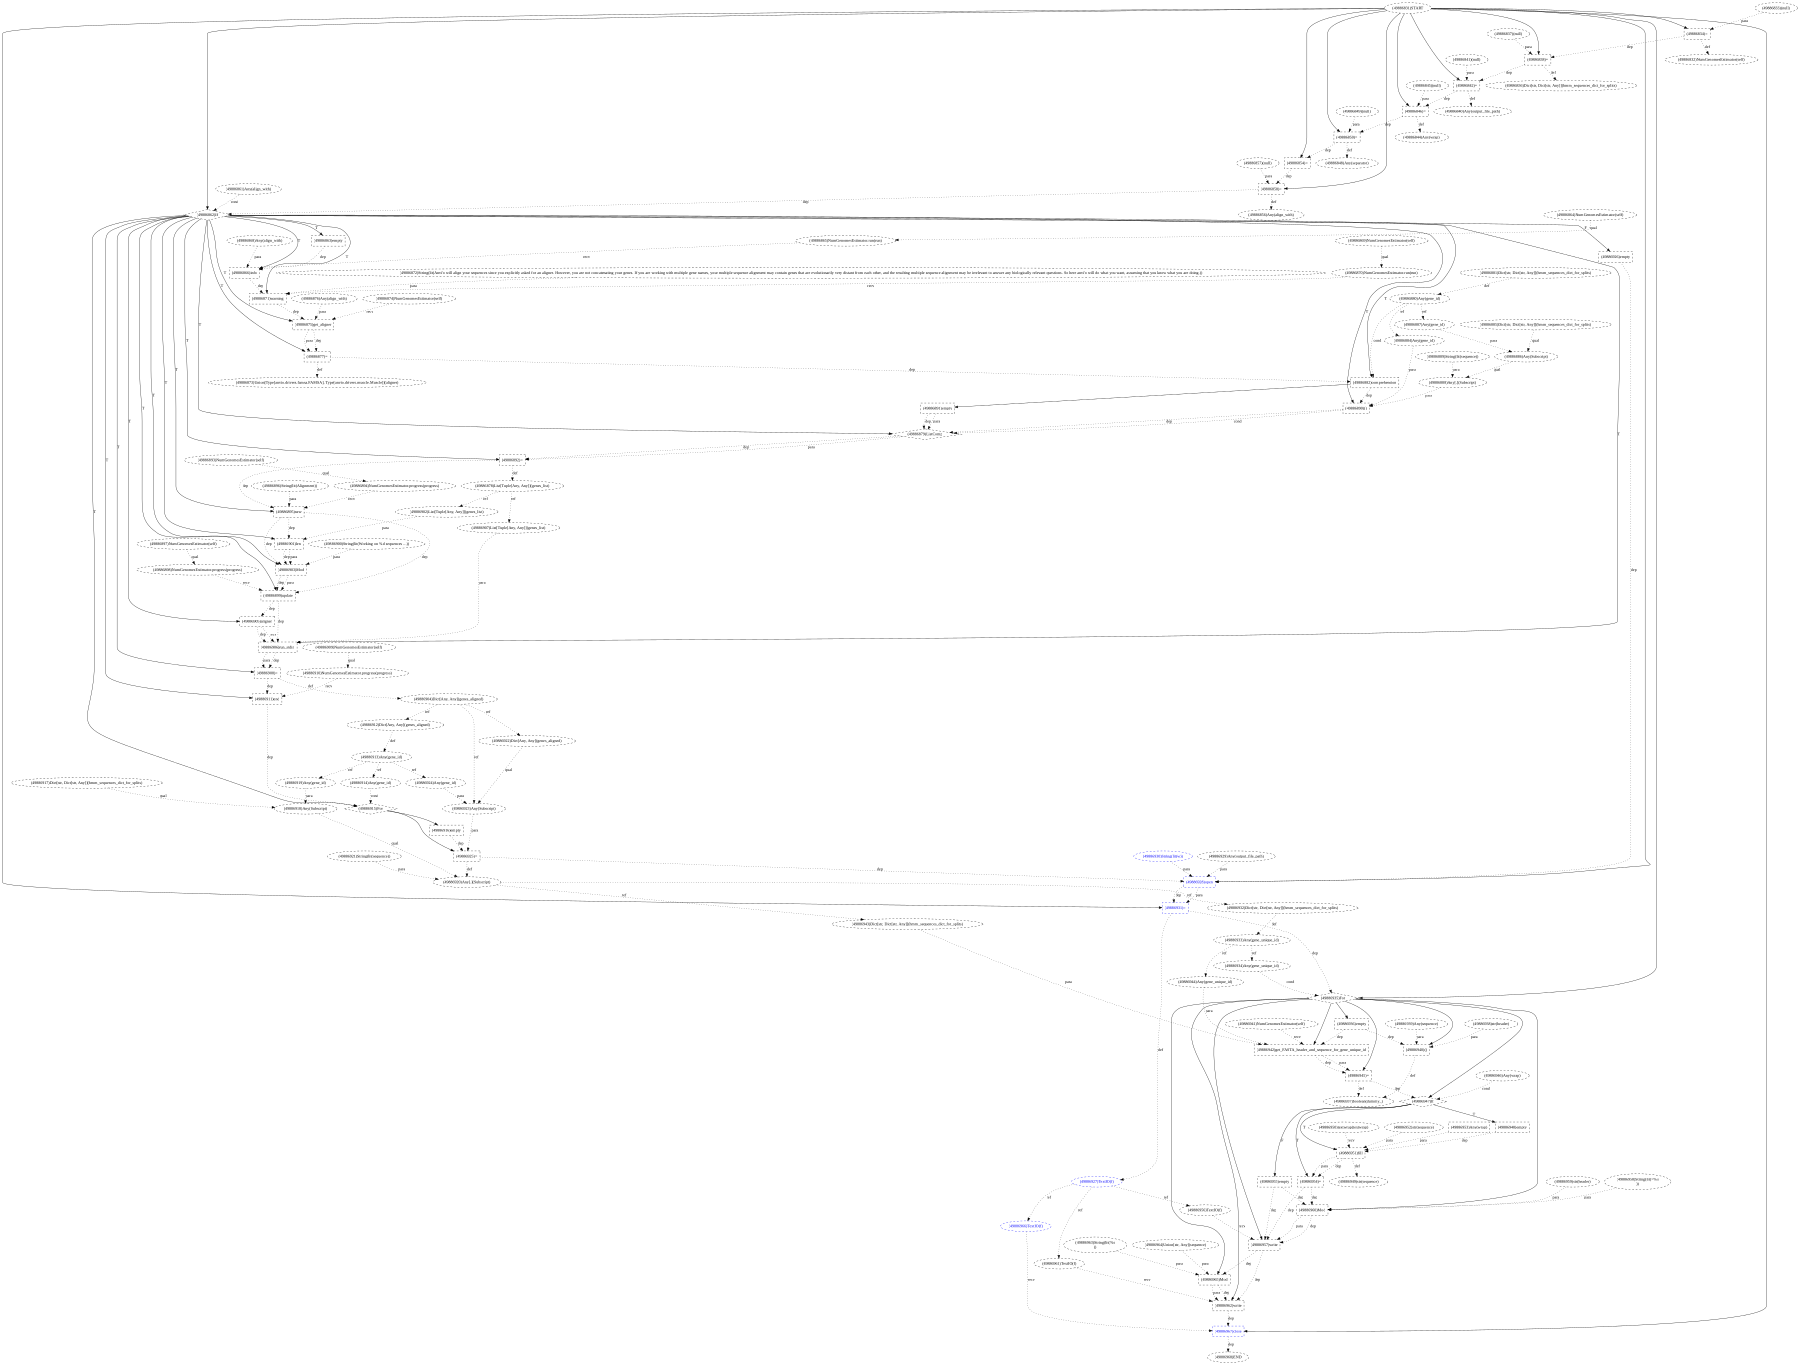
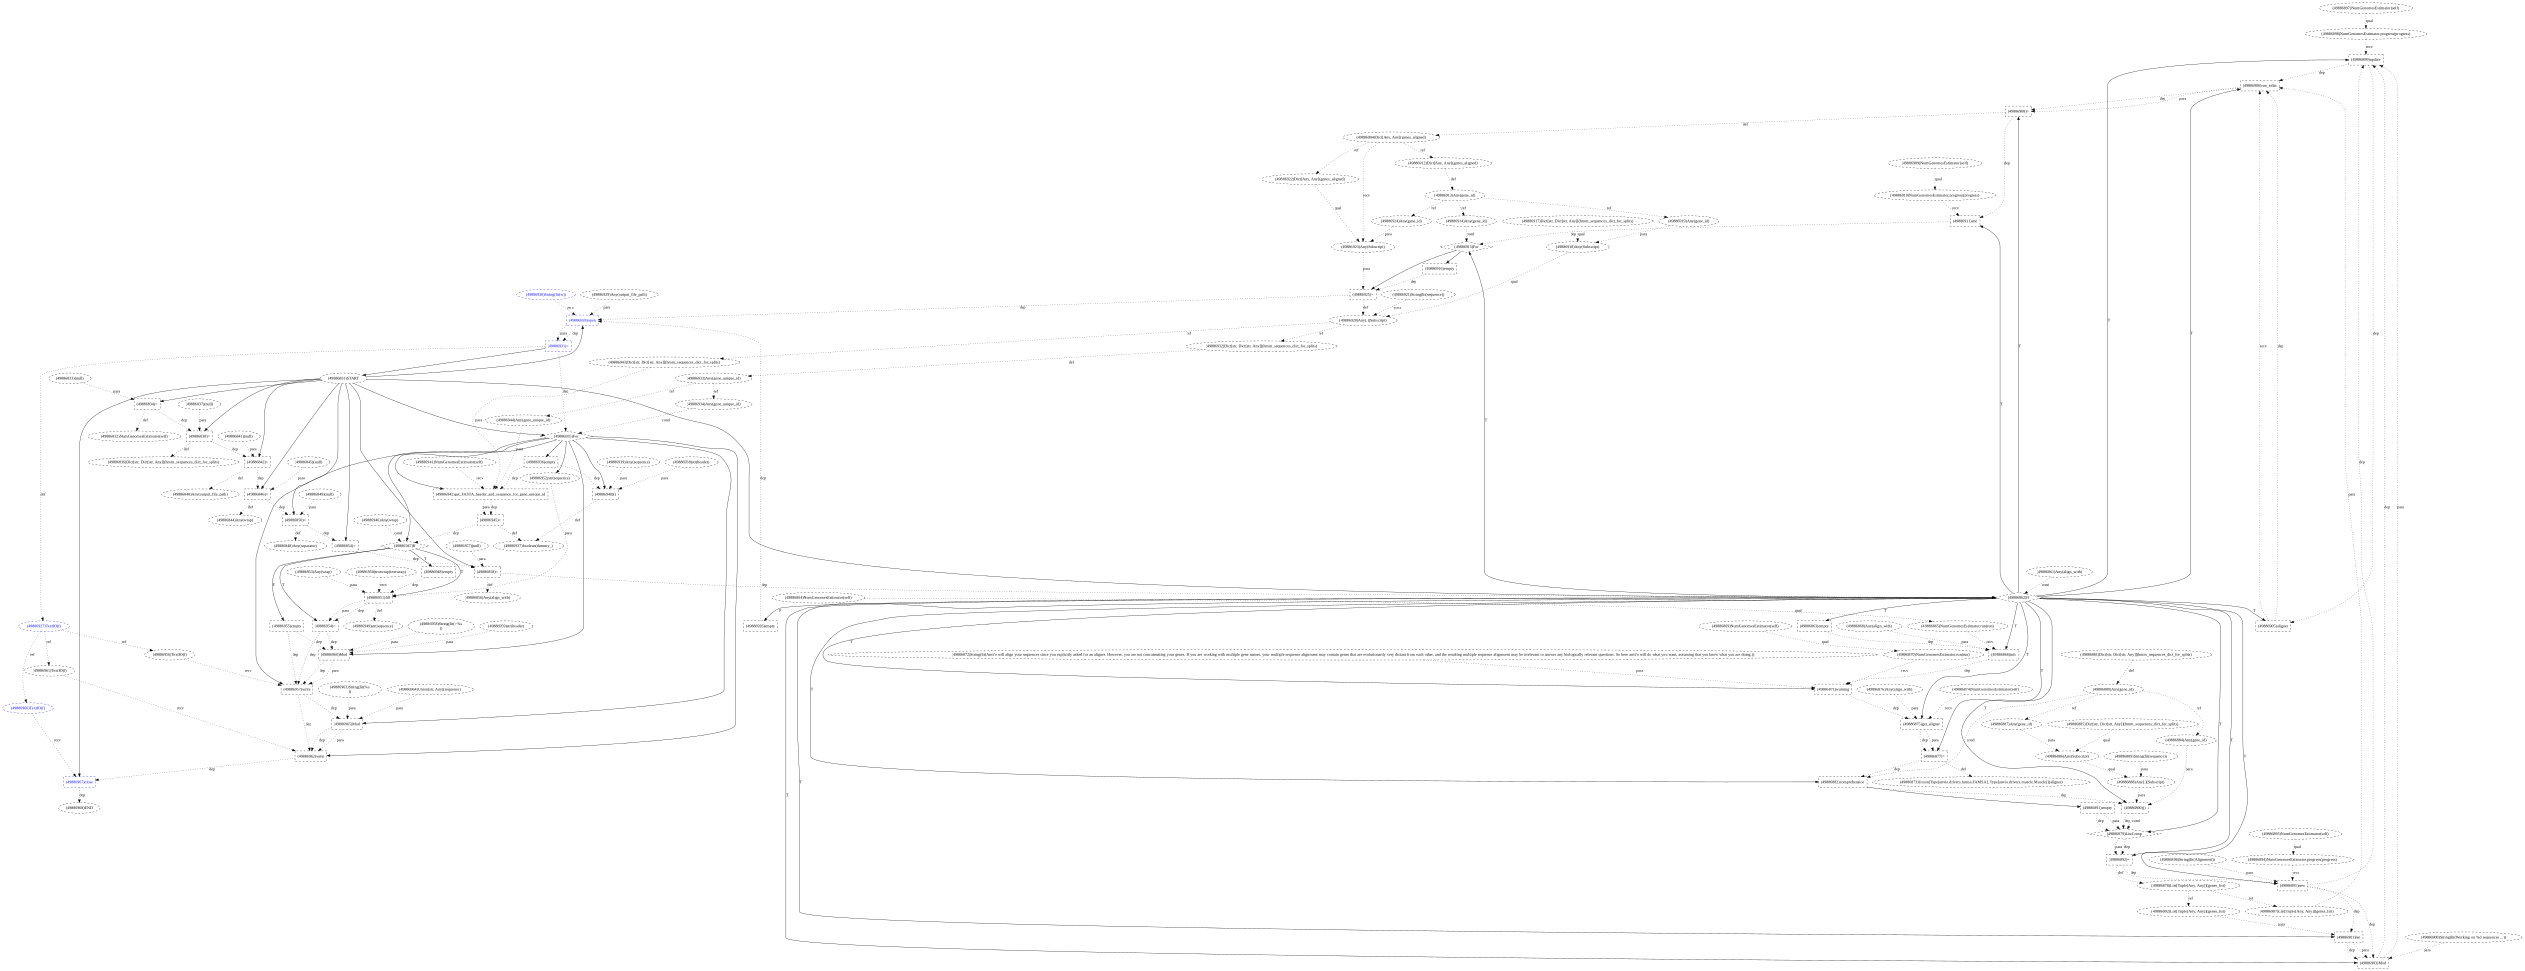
  digraph {
    fontname="Liberation Serif"
    node [fontname="Liberation Serif" shape=ellipse style=dashed]
    edge [fontname="Liberation Serif" style=dotted]
    n1 [label="(49886897)NumGenomesEstimator(self)"]
    n2 [label="(49886898)NumGenomesEstimator.progress(progress)"]
    n3 [label="(49886899)update" shape=box]
    n4 [label="(49886842)=" shape=box]
    n5 [label="(49886840)Any(output_file_path)"]
    n6 [label="(49886846)=" shape=box]
    n7 [label="(49886850)=" shape=box]
    n8 [label="(49886844)Any(wrap)"]
    n9 [label="(49886887)Any(gene_id)"]
    n10 [label="(49886886)Any(Subscript)"]
    n11 [label="(49886888)Any[.](Subscript)"]
    n12 [label="(49886866)info" shape=box]
    n13 [label="(49886871)warning" shape=box]
    n14 [label="(49886901)len" shape=box]
    n15 [label="(49886903)Mod" shape=box]
    n16 [label="(49886864)NumGenomesEstimator(self)"]
    n17 [label="(49886865)NumGenomesEstimator.run(run)"]
    n18 [label="(49886929)Any(output_file_path)"]
    n19 [color=blue fontcolor=blue label="(49886928)open" shape=box]
    n20 [color=blue fontcolor=blue label="(49886931)=" shape=box]
    n21 [label="(49886949)str(sequence)"]
    n22 [label="(49886890)()" shape=box]
    n23 [label="(49886879)ListComp" shape=diamond]
    n24 [label="(49886914)Any(gene_id)"]
    n25 [label="(49886915)For" shape=diamond]
    n26 [label="(49886916)empty" shape=box]
    n27 [label="(49886925)=" shape=box]
    n28 [label="(49886936)empty" shape=box]
    n29 [label="(49886942)get_FASTA_header_and_sequence_for_gene_unique_id" shape=box]
    n30 [label="(49886940)()" shape=box]
    n31 [label="(49886945)=" shape=box]
    n32 [label="(49886937)boolean(dummy_)"]
    n33 [label="(49886955)empty" shape=box]
    n34 [label="(49886960)Mod" shape=box]
    n35 [label="(49886957)write" shape=box]
    n36 [label="(49886962)write" shape=box]
    n37 [label="(49886965)Mod" shape=box]
    n38 [label="(49886921)String(lit(sequence))"]
    n39 [label="(49886920)Any[.](Subscript)"]
    n40 [label="(49886943)Dict[str, Dict[str, Any]](hmm_sequences_dict_for_splits)"]
    n41 [label="(49886932)Dict[str, Dict[str, Any]](hmm_sequences_dict_for_splits)"]
    n42 [label="(49886874)NumGenomesEstimator(self)"]
    n43 [label="(49886875)get_aligner" shape=box]
    n44 [label="(49886877)=" shape=box]
    n45 [label="(49886913)Any(gene_id)"]
    n46 [label="(49886924)Any(gene_id)"]
    n47 [label="(49886919)Any(gene_id)"]
    n48 [label="(49886923)Any(Subscript)"]
    n49 [label="(49886918)Any(Subscript)"]
    n50 [label="(49886909)NumGenomesEstimator(self)"]
    n51 [label="(49886910)NumGenomesEstimator.progress(progress)"]
    n52 [label="(49886911)end" shape=box]
    n53 [label="(49886906)run_stdin" shape=box]
    n54 [label="(49886905)aligner" shape=box]
    n55 [label="(49886908)=" shape=box]
    n56 [label="(49886947)If" shape=diamond]
    n57 [label="(49886951)fill" shape=box]
    n58 [label="(49886954)=" shape=box]
    n59 [label="(49886948)empty" shape=box]
    n60 [label="(49886895)new" shape=box]
    n61 [label="(49886831)START" shape=""]
    n62 [label="(49886854)=" shape=box]
    n63 [color=blue fontcolor=blue label="(49886967)close" shape=box]
    n64 [label="(49886935)For" shape=diamond]
    n65 [label="(49886858)=" shape=box]
    n66 [label="(49886838)=" shape=box]
    n67 [label="(49886862)If" shape=diamond]
    n68 [label="(49886834)=" shape=box]
    n69 [color=blue fontcolor=blue label="(49886927)TextIO(f)"]
    n70 [label="(49886968)END" shape=""]
    n71 [label="(49886848)Any(separator)"]
    n72 [label="(49886856)Any(align_with)"]
    n73 [label="(49886836)Dict[str, Dict[str, Any]](hmm_sequences_dict_for_splits)"]
    n74 [label="(49886882)comprehension" shape=box]
    n75 [label="(49886926)empty" shape=box]
    n76 [label="(49886863)empty" shape=box]
    n77 [label="(49886892)=" shape=box]
    n78 [label="(49886832)NumGenomesEstimator(self)"]
    n79 [label="(49886917)Dict[str, Dict[str, Any]](hmm_sequences_dict_for_splits)"]
    n80 [label="(49886868)Any(align_with)"]
    n81 [label="(49886873)Union[Type[anvio.drivers.famsa.FAMSA], Type[anvio.drivers.muscle.Muscle]](aligner)"]
    n82 [label="(49886891)empty" shape=box]
    n83 [label="(49886880)Any(gene_id)"]
    n84 [label="(49886884)Any(gene_id)"]
    n85 [label="(49886904)Dict[Any, Any](genes_aligned)"]
    n86 [label="(49886922)Dict[Any, Any](genes_aligned)"]
    n87 [label="(49886912)Dict[Any, Any](genes_aligned)"]
    n88 [label="(49886959)str(header)"]
    n89 [label="(49886833)(null)"]
    n90 [label="(49886878)List[Tuple[Any, Any]](genes_list)"]
    n91 [label="(49886907)List[Tuple[Any, Any]](genes_list)"]
    n92 [label="(49886902)List[Tuple[Any, Any]](genes_list)"]
    n93 [label="(49886861)Any(align_with)"]
    n94 [label="(49886869)NumGenomesEstimator(self)"]
    n95 [label="(49886870)NumGenomesEstimator.run(run)"]
    n96 [label="(49886881)Dict[str, Dict[str, Any]](hmm_sequences_dict_for_splits)"]
    n97 [label="(49886946)Any(wrap)"]
    n98 [label="(49886845)(null)"]
    n99 [label="(49886841)(null)"]
    n100 [label="(49886885)Dict[str, Dict[str, Any]](hmm_sequences_dict_for_splits)"]
    n101 [label="(49886958)String(lit(>%s\n))"]
    n102 [label="(49886950)textwrap(textwrap)"]
    n103 [label="(49886872)String(lit(Anvi'o will align your sequences since you explicitly asked for an aligner. However, you are not concatenating your genes. If you are working with multiple gene names, your multiple sequence alignment may contain genes that are evolutionarily very distant from each other, and the resulting multiple sequence alignment may be irrelevant to answer any biologically relevant questions. So here anvi'o will do what you want, assuming that you know what you are doing.))"]
    n104 [label="(49886961)TextIO(f)"]
    n105 [label="(49886956)TextIO(f)"]
    n106 [color=blue fontcolor=blue label="(49886966)TextIO(f)"]
    n107 [label="(49886896)String(lit(Alignment))"]
    n108 [label="(49886952)str(sequence)"]
    n109 [label="(49886876)Any(align_with)"]
    n110 [label="(49886941)NumGenomesEstimator(self)"]
    n111 [label="(49886938)str(header)"]
    n112 [label="(49886933)Any(gene_unique_id)"]
    n113 [label="(49886900)String(lit(Working on %d sequences ...))"]
    n114 [label="(49886939)Any(sequence)"]
    n115 [label="(49886944)Any(gene_unique_id)"]
    n116 [label="(49886857)(null)"]
    n117 [label="(49886934)Any(gene_unique_id)"]
    n118 [label="(49886963)String(lit(%s\n))"]
    n119 [label="(49886837)(null)"]
    n120 [label="(49886889)String(lit(sequence))"]
    n121 [label="(49886893)NumGenomesEstimator(self)"]
    n122 [label="(49886894)NumGenomesEstimator.progress(progress)"]
    n123 [color=blue fontcolor=blue label="(49886930)String(lit(w))"]
    n124 [label="(49886849)(null)"]
-   n125 [label="(49886953)Any(wrap)" shape=box]
+   n125 [label="(49886953)Any(wrap)"]
    n126 [label="(49886964)Union[str, Any](sequence)"]
    n1 -> n2 [label=qual]
    n2 -> n3 [label=recv]
    n3 -> n53 [label=dep]
    n3 -> n54 [label=dep]
    n4 -> n5 [label=def]
    n4 -> n6 [label=dep]
    n6 -> n7 [label=dep]
    n6 -> n8 [label=def]
    n7 -> n62 [label=dep]
    n7 -> n71 [label=def]
    n9 -> n10 [label=para]
    n10 -> n11 [label=qual]
    n11 -> n22 [label=para]
    n12 -> n13 [label=dep]
    n13 -> n43 [label=dep]
    n14 -> n15 [label=dep]
    n14 -> n15 [label=para]
    n15 -> n3 [label=dep]
    n15 -> n3 [label=para]
    n16 -> n17 [label=qual]
    n17 -> n12 [label=recv]
    n18 -> n19 [label=para]
    n19 -> n20 [label=dep]
    n19 -> n20 [label=para]
    n20 -> n64 [label=dep]
    n20 -> n69 [label=def]
    n22 -> n23 [label=dep]
    n22 -> n23 [label=cond]
    n23 -> n77 [label=dep]
    n23 -> n77 [label=para]
    n24 -> n25 [label=cond]
    n25 -> n26 [style=solid]
    n25 -> n27 [style=solid]
    n26 -> n27 [label=dep]
    n27 -> n19 [label=dep]
    n27 -> n39 [label=def]
    n28 -> n29 [label=dep]
    n28 -> n30 [label=dep]
    n29 -> n31 [label=dep]
    n29 -> n31 [label=para]
    n30 -> n32 [label=def]
    n31 -> n32 [label=def]
    n31 -> n56 [label=dep]
    n33 -> n34 [label=dep]
    n33 -> n35 [label=dep]
    n34 -> n35 [label=dep]
    n34 -> n35 [label=para]
    n35 -> n36 [label=dep]
    n35 -> n37 [label=dep]
    n36 -> n63 [label=dep]
    n37 -> n36 [label=dep]
    n37 -> n36 [label=para]
    n38 -> n39 [label=para]
    n39 -> n40 [label=ref]
    n39 -> n41 [label=ref]
    n40 -> n29 [label=para]
    n41 -> n112 [label=def]
    n42 -> n43 [label=recv]
    n43 -> n44 [label=dep]
    n43 -> n44 [label=para]
    n44 -> n74 [label=dep]
    n44 -> n81 [label=def]
    n45 -> n24 [label=ref]
    n45 -> n46 [label=ref]
    n45 -> n47 [label=ref]
    n46 -> n48 [label=para]
    n47 -> n49 [label=para]
    n48 -> n27 [label=para]
    n49 -> n39 [label=qual]
    n50 -> n51 [label=qual]
    n51 -> n52 [label=recv]
    n52 -> n25 [label=dep]
    n53 -> n55 [label=dep]
    n53 -> n55 [label=para]
    n54 -> n53 [label=dep]
    n54 -> n53 [label=recv]
    n55 -> n52 [label=dep]
    n55 -> n85 [label=def]
    n56 -> n33 [label=F style=""]
    n56 -> n57 [label=T style=""]
    n56 -> n58 [label=T style=""]
    n56 -> n59 [label=T style=""]
    n57 -> n21 [label=def]
    n57 -> n58 [label=dep]
    n57 -> n58 [label=para]
    n58 -> n34 [label=dep]
    n58 -> n35 [label=dep]
    n59 -> n57 [label=dep]
    n60 -> n3 [label=dep]
    n60 -> n14 [label=dep]
    n60 -> n15 [label=dep]
    n61 -> n4 [style=solid]
    n61 -> n6 [style=solid]
    n61 -> n7 [style=solid]
    n61 -> n19 [style=solid]
-   n61 -> n20 [style=solid]
+   n20 -> n61 [style=solid]
    n61 -> n62 [style=solid]
    n61 -> n63 [style=solid]
    n61 -> n64 [style=solid]
    n61 -> n65 [style=solid]
    n61 -> n66 [style=solid]
    n61 -> n67 [style=solid]
    n61 -> n68 [style=solid]
    n62 -> n65 [label=dep]
    n63 -> n70 [label=dep]
    n64 -> n28 [style=solid]
    n64 -> n29 [style=solid]
    n64 -> n30 [style=solid]
-   n64 -> n31 [style=solid]
+   n64 -> n108 [style=solid]
    n64 -> n34 [style=solid]
    n64 -> n35 [style=solid]
    n64 -> n36 [style=solid]
    n64 -> n37 [style=solid]
    n64 -> n56 [style=solid]
    n65 -> n67 [label=dep]
    n65 -> n72 [label=def]
    n66 -> n4 [label=dep]
    n66 -> n73 [label=def]
    n67 -> n3 [label=T style=""]
    n67 -> n12 [label=T style=""]
    n67 -> n13 [label=T style=""]
    n67 -> n14 [label=T style=""]
    n67 -> n15 [label=T style=""]
    n67 -> n22 [label=T style=""]
    n67 -> n23 [label=T style=""]
    n67 -> n25 [label=T style=""]
    n67 -> n43 [label=T style=""]
    n67 -> n44 [label=T style=""]
    n67 -> n52 [label=T style=""]
    n67 -> n53 [label=T style=""]
    n67 -> n54 [label=T style=""]
    n67 -> n55 [label=T style=""]
    n67 -> n60 [label=T style=""]
    n67 -> n74 [label=T style=""]
    n67 -> n75 [label=F style=""]
    n67 -> n76 [label=T style=""]
    n67 -> n77 [label=T style=""]
    n68 -> n66 [label=dep]
    n68 -> n78 [label=def]
    n69 -> n104 [label=ref]
    n69 -> n105 [label=ref]
    n69 -> n106 [label=ref]
    n74 -> n22 [label=dep]
    n74 -> n82 [style=solid]
    n75 -> n19 [label=dep]
    n76 -> n12 [label=dep]
    n77 -> n60 [label=dep]
    n77 -> n90 [label=def]
    n79 -> n49 [label=qual]
    n80 -> n12 [label=para]
    n82 -> n23 [label=dep]
    n82 -> n23 [label=para]
    n83 -> n9 [label=ref]
    n83 -> n74 [label=cond]
    n83 -> n84 [label=ref]
    n84 -> n22 [label=para]
-   n85 -> n48 [label=ref]
+   n85 -> n48 [label=recv]
    n85 -> n86 [label=ref]
    n85 -> n87 [label=ref]
    n86 -> n48 [label=qual]
    n87 -> n45 [label=def]
    n88 -> n34 [label=para]
    n89 -> n68 [label=para]
    n90 -> n91 [label=ref]
    n90 -> n92 [label=ref]
    n91 -> n53 [label=para]
    n92 -> n14 [label=para]
    n93 -> n67 [label=cond]
    n94 -> n95 [label=qual]
    n95 -> n13 [label=recv]
    n96 -> n83 [label=def]
    n97 -> n56 [label=cond]
    n98 -> n6 [label=para]
    n99 -> n4 [label=para]
    n100 -> n10 [label=qual]
    n101 -> n34 [label=para]
    n102 -> n57 [label=recv]
    n103 -> n13 [label=para]
    n104 -> n36 [label=recv]
    n105 -> n35 [label=recv]
    n106 -> n63 [label=recv]
    n107 -> n60 [label=para]
    n108 -> n57 [label=para]
    n109 -> n43 [label=para]
    n110 -> n29 [label=recv]
    n111 -> n30 [label=para]
    n112 -> n115 [label=ref]
    n112 -> n117 [label=ref]
    n113 -> n15 [label=para]
    n114 -> n30 [label=para]
    n115 -> n29 [label=para]
    n116 -> n65 [label=para]
    n117 -> n64 [label=cond]
    n118 -> n37 [label=para]
    n119 -> n66 [label=para]
    n120 -> n11 [label=para]
    n121 -> n122 [label=qual]
    n122 -> n60 [label=recv]
    n123 -> n19 [label=para]
    n124 -> n7 [label=para]
    n125 -> n57 [label=para]
    n126 -> n37 [label=para]
  }
